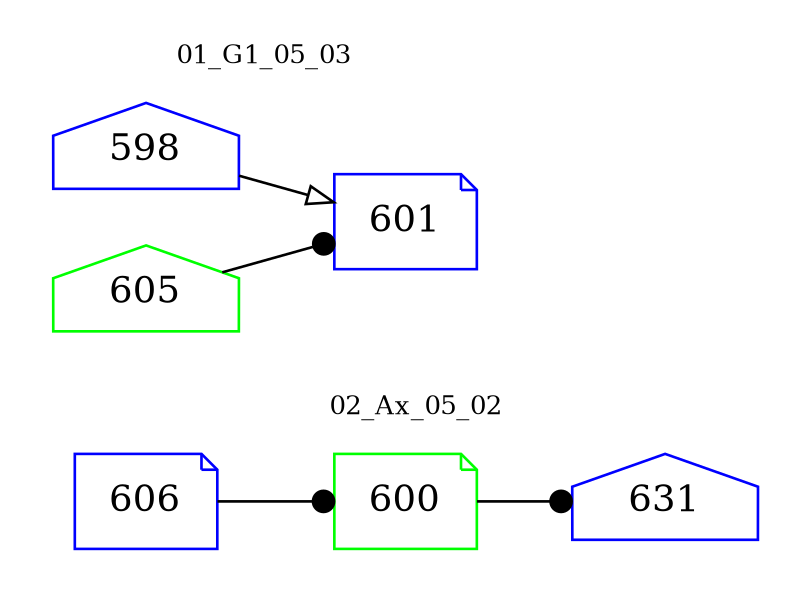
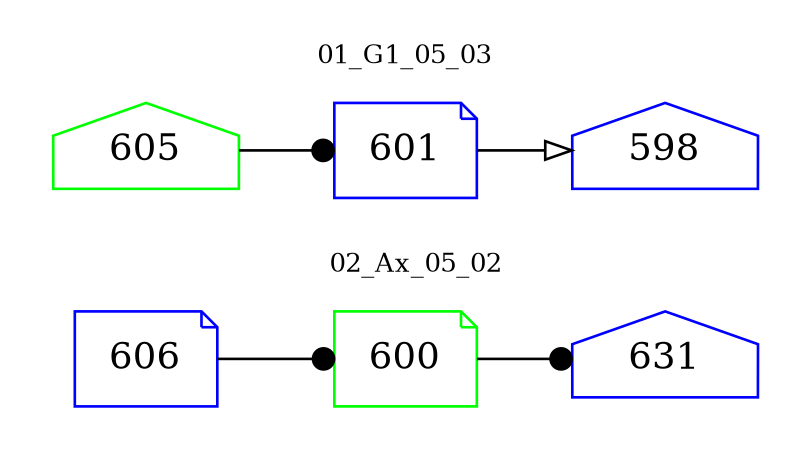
  digraph {
    rankdir=LR
    node [color=blue shape=note]
    edge [arrowhead=dot color=black]
    n1 [label=606]
    n2 [color=green label=600]
    n3 [label=631 shape=house]
    n4 [label=601]
    n5 [label=598 shape=house]
    n6 [color=green label=605 shape=house]
    subgraph cluster_1 {
      color=white
      fontsize=10
      label="02_Ax_05_02"
      n1
      n2
      n3
    }
    subgraph cluster_2 {
      color=white
      fontsize=10
      label="01_G1_05_03"
      n4
      n5
      n6
    }
    n1 -> n2
    n2 -> n3
-   n5 -> n4 [arrowhead=onormal]
+   n4 -> n5 [arrowhead=onormal]
    n6 -> n4
  }
